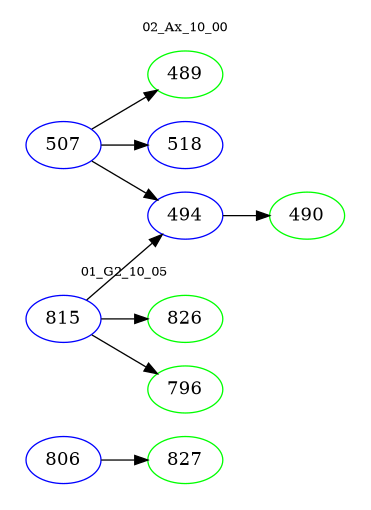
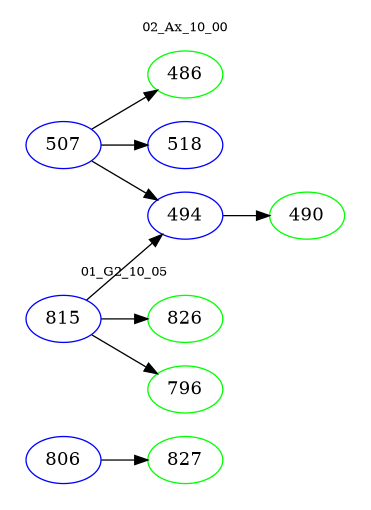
  digraph {
    rankdir=LR
    node [color=blue]
    edge [color=black]
    n1 [label=507]
-   n2 [color=green label=489]
+   n2 [color=green label=486]
    n3 [label=518]
    n4 [label=494]
    n5 [color=green label=490]
    n6 [label=815]
    n7 [color=green label=796]
    n8 [color=green label=826]
    n9 [label=806]
    n10 [color=green label=827]
    subgraph cluster_1 {
      color=white
      fontsize=10
      label="02_Ax_10_00"
      n1
      n2
      n3
      n4
      n5
    }
    subgraph cluster_2 {
      color=white
      fontsize=10
      label="01_G2_10_05"
      n6
      n7
      n8
      n9
      n10
    }
    n1 -> n2
    n1 -> n3
    n1 -> n4
    n4 -> n5
    n6 -> n4
    n6 -> n7
    n6 -> n8
    n9 -> n10
  }
